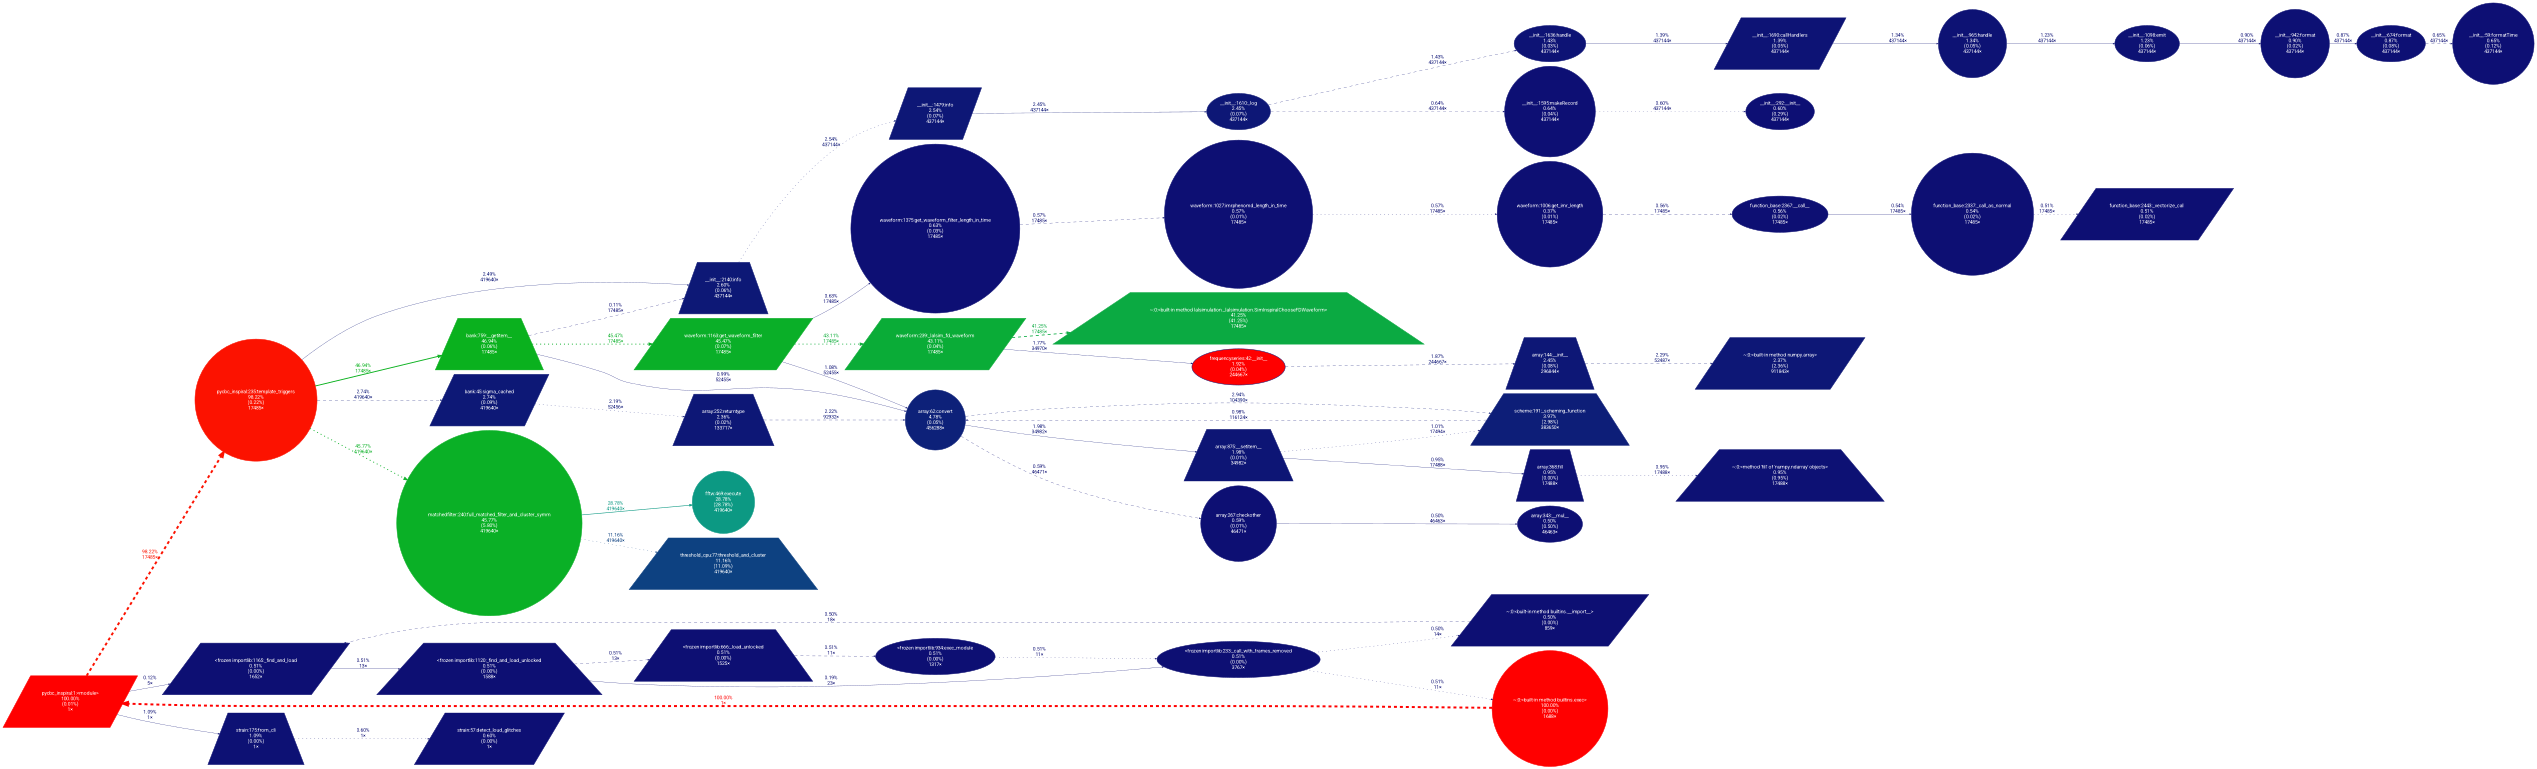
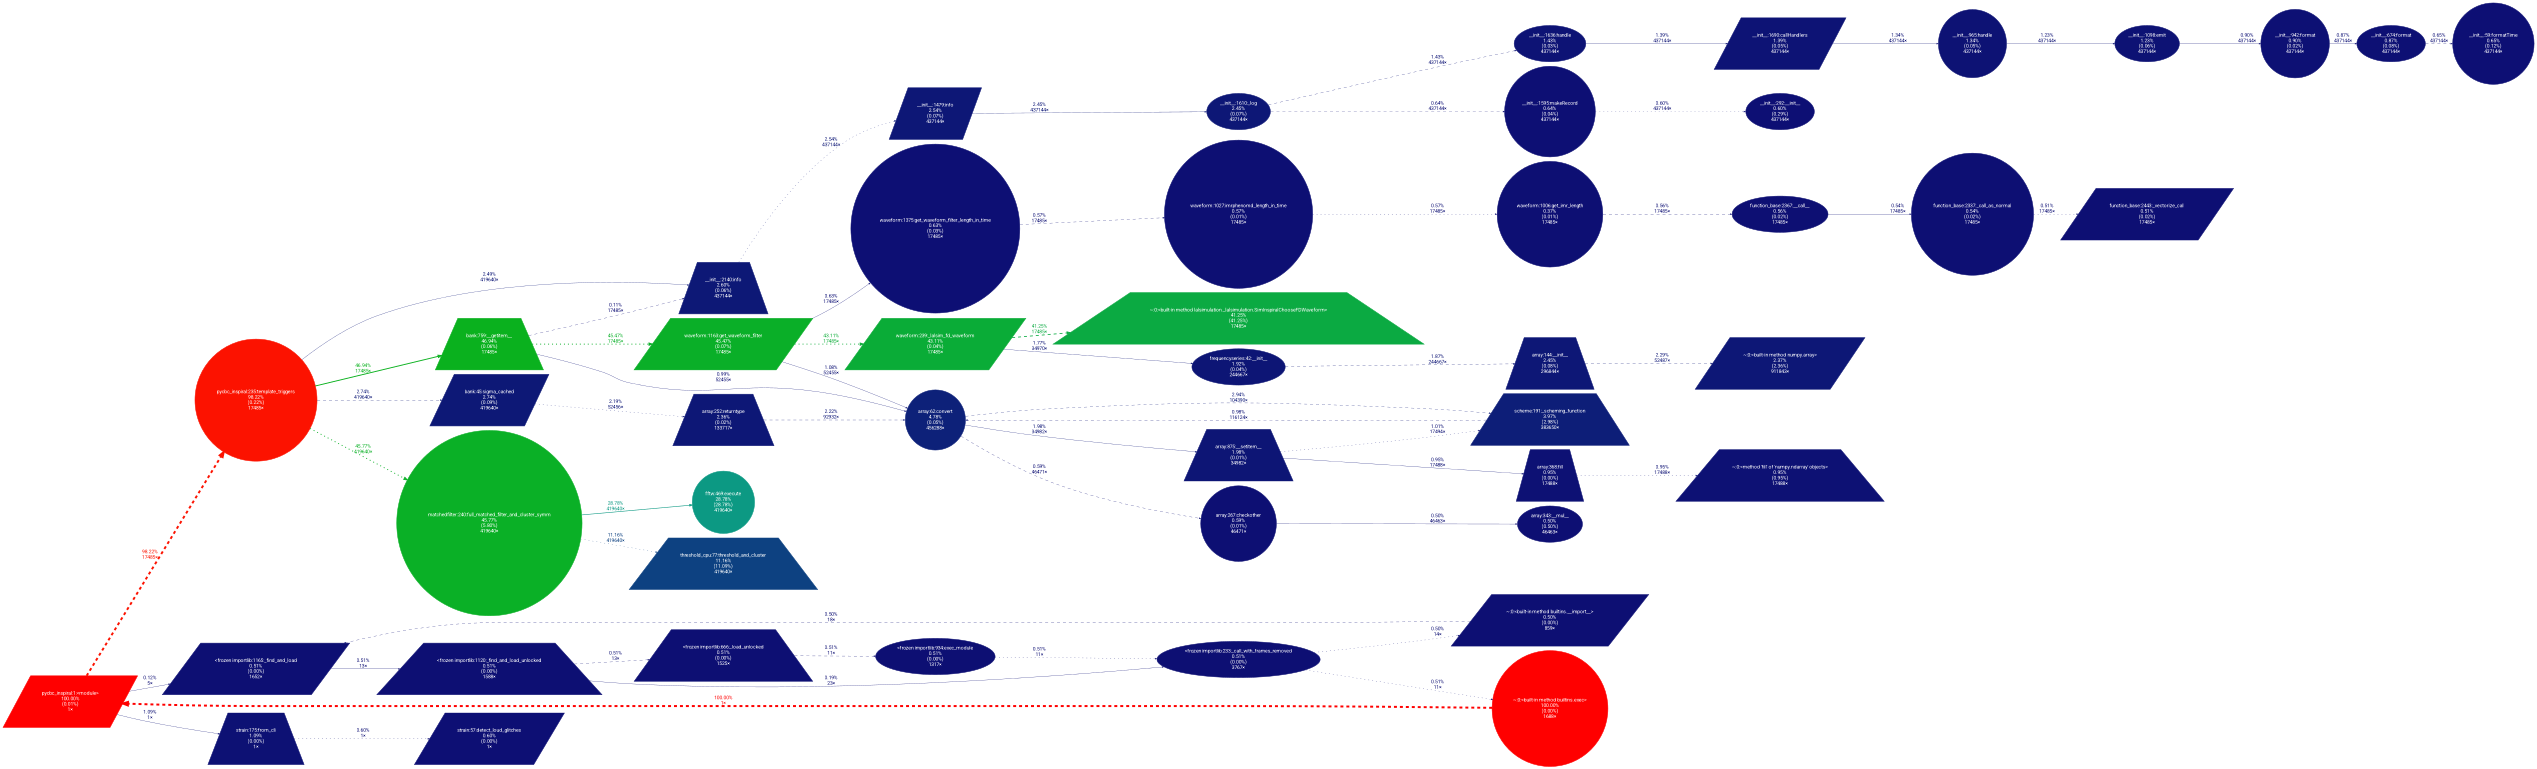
  digraph {
    fontname=Roboto
    nodesep=0.125
    rankdir=LR
    ranksep=0.25
    node [color="#0d0f73" fontcolor="#ffffff" fontname=Roboto fontsize=10.00 shape=circle style=filled]
    edge [arrowsize=0.35 color="#0d0f73" fontcolor="#0d0f73" fontname=Roboto fontsize=10.00 labeldistance=0.50 penwidth=0.50 style=solid]
    n1 [color="#0d0f74" height=0 label="__init__:292:__init__\n0.60%\n(0.29%)\n437144×" shape=ellipse width=0]
    n2 [height=0 label="<frozen importlib:666:_load_unlocked\n0.51%\n(0.00%)\n1525×" shape=trapezium width=0]
    n3 [height=0 label="<frozen importlib:934:exec_module\n0.51%\n(0.00%)\n1317×" shape=ellipse width=0]
    n4 [height=0 label="<frozen importlib:233:_call_with_frames_removed\n0.51%\n(0.00%)\n3767×" shape=ellipse width=0]
    n5 [height=0 label="~:0:<built-in method builtins.__import__>\n0.50%\n(0.00%)\n859×" shape=parallelogram width=0]
    n6 [color="#ff0000" height=0 label="~:0:<built-in method builtins.exec>\n100.00%\n(0.00%)\n1688×" width=0]
    n7 [height=0 label="<frozen importlib:1165:_find_and_load\n0.51%\n(0.00%)\n1652×" shape=parallelogram width=0]
    n8 [color="#ff0000" height=0 label="pycbc_inspiral:1:<module>\n100.00%\n(0.01%)\n1×" shape=parallelogram width=0]
    n9 [height=0 label="<frozen importlib:1120:_find_and_load_unlocked\n0.51%\n(0.00%)\n1588×" shape=trapezium width=0]
    n10 [color="#0d1174" height=0 label="strain:175:from_cli\n1.09%\n(0.00%)\n1×" shape=trapezium width=0]
    n11 [color="#fc1200" height=0 label="pycbc_inspiral:235:template_triggers\n98.22%\n(0.22%)\n17485×" width=0]
    n12 [color="#0d0f74" height=0 label="strain:57:detect_loud_glitches\n0.60%\n(0.00%)\n1×" shape=parallelogram width=0]
    n13 [color="#0d1876" height=0 label="bank:45:sigma_cached\n2.74%\n(0.09%)\n419640×" shape=parallelogram width=0]
    n14 [color="#0ab11e" height=0 label="bank:759:__getitem__\n46.94%\n(0.06%)\n17485×" shape=trapezium width=0]
    n15 [color="#0d1876" height=0 label="__init__:2140:info\n2.60%\n(0.06%)\n437144×" shape=trapezium width=0]
    n16 [color="#0ab026" height=0 label="matchedfilter:240:full_matched_filter_and_cluster_symm\n45.77%\n(5.80%)\n419640×" width=0]
    n17 [color="#0d1776" height=0 label="array:252:returntype\n2.36%\n(0.02%)\n133717×" shape=trapezium width=0]
    n18 [color="#0d2179" height=0 label="array:62:convert\n4.78%\n(0.05%)\n456288×" width=0]
    n19 [color="#0aaf28" height=0 label="waveform:1163:get_waveform_filter\n45.47%\n(0.07%)\n17485×" shape=parallelogram width=0]
    n20 [color="#0d1776" height=0 label="__init__:1479:info\n2.54%\n(0.07%)\n437144×" shape=parallelogram width=0]
    n21 [color="#0d4181" height=0 label="threshold_cpu:77:threshold_and_cluster\n11.16%\n(11.09%)\n419640×" shape=trapezium width=0]
    n22 [color="#0c9983" height=0 label="fftw:469:execute\n28.78%\n(28.78%)\n419640×" width=0]
    n23 [color="#0d1776" height=0 label="~:0:<built-in method numpy.array>\n2.37%\n(2.36%)\n911843×" shape=parallelogram width=0]
    n24 [color="#0d1274" height=0 label="__init__:1098:emit\n1.23%\n(0.06%)\n437144×" shape=ellipse width=0]
    n25 [color="#0d1074" height=0 label="__init__:942:format\n0.90%\n(0.02%)\n437144×" width=0]
    n26 [color="#0d1074" height=0 label="__init__:674:format\n0.87%\n(0.08%)\n437144×" shape=ellipse width=0]
    n27 [color="#0d0f74" height=0 label="__init__:59:formatTime\n0.65%\n(0.12%)\n437144×" width=0]
    n28 [color="#0d1e78" height=0 label="scheme:191:_scheming_function\n3.97%\n(2.98%)\n383650×" shape=trapezium width=0]
    n29 [color="#0d1575" height=0 label="array:875:__setitem__\n1.98%\n(0.01%)\n34982×" shape=trapezium width=0]
    n30 [height=0 label="array:267:checkother\n0.59%\n(0.01%)\n46471×" width=0]
    n31 [color="#0d1174" height=0 label="array:368:fill\n0.95%\n(0.00%)\n17488×" shape=trapezium width=0]
    n32 [height=0 label="array:343:__mul__\n0.50%\n(0.50%)\n46463×" shape=ellipse width=0]
    n33 [color="#0d1776" height=0 label="array:144:__init__\n2.45%\n(0.08%)\n296844×" shape=trapezium width=0]
    n34 [color="#0aac37" height=0 label="waveform:239:_lalsim_fd_waveform\n43.11%\n(0.04%)\n17485×" shape=parallelogram width=0]
    n35 [color="#0d0f74" height=0 label="waveform:1375:get_waveform_filter_length_in_time\n0.63%\n(0.03%)\n17485×" width=0]
-   n36 [color="#0d1575" height=0 label="frequencyseries:42:__init__\n1.92%\n(0.04%)\n244667×" shape=ellipse width=0 fillcolor="#ff0000"]
+   n36 [color="#0d1575" height=0 label="frequencyseries:42:__init__\n1.92%\n(0.04%)\n244667×" shape=ellipse width=0]
    n37 [color="#0baa42" height=0 label="~:0:<built-in method lalsimulation._lalsimulation.SimInspiralChooseFDWaveform>\n41.25%\n(41.25%)\n17485×" shape=trapezium width=0]
    n38 [height=0 label="waveform:1027:imrphenomd_length_in_time\n0.57%\n(0.01%)\n17485×" width=0]
    n39 [color="#0d1776" height=0 label="__init__:1610:_log\n2.45%\n(0.07%)\n437144×" shape=ellipse width=0]
    n40 [color="#0d1174" height=0 label="~:0:<method 'fill' of 'numpy.ndarray' objects>\n0.95%\n(0.95%)\n17488×" shape=trapezium width=0]
    n41 [height=0 label="function_base:2337:_call_as_normal\n0.54%\n(0.02%)\n17485×" width=0]
    n42 [height=0 label="function_base:2443:_vectorize_call\n0.51%\n(0.02%)\n17485×" shape=parallelogram width=0]
    n43 [height=0 label="waveform:1006:get_imr_length\n0.37%\n(0.01%)\n17485×" width=0]
    n44 [color="#0d1375" height=0 label="__init__:1636:handle\n1.43%\n(0.03%)\n437144×" shape=ellipse width=0]
    n45 [color="#0d0f74" height=0 label="__init__:1595:makeRecord\n0.64%\n(0.04%)\n437144×" width=0]
    n46 [color="#0d1375" height=0 label="__init__:1690:callHandlers\n1.39%\n(0.05%)\n437144×" shape=parallelogram width=0]
    n47 [color="#0d1274" height=0 label="__init__:965:handle\n1.34%\n(0.05%)\n437144×" width=0]
    n48 [height=0 label="function_base:2367:__call__\n0.56%\n(0.02%)\n17485×" shape=ellipse width=0]
    n2 -> n3 [label="0.51%\n11×" style=dashed]
    n3 -> n4 [label="0.51%\n11×" style=dotted]
    n4 -> n5 [label="0.50%\n14×" style=dotted]
    n4 -> n6 [label="0.51%\n11×" style=dotted]
    n5 -> n7 [label="0.50%\n18×" style=dashed]
    n6 -> n8 [arrowsize=1.00 color="#ff0000" fontcolor="#ff0000" label="100.00%\n1×" labeldistance=4.00 penwidth=4.00 style=dashed]
    n7 -> n9 [label="0.51%\n13×"]
    n8 -> n7 [color="#0d0d73" fontcolor="#0d0d73" label="0.12%\n5×"]
    n8 -> n10 [color="#0d1174" fontcolor="#0d1174" label="1.09%\n1×"]
    n8 -> n11 [arrowsize=0.99 color="#fc1200" fontcolor="#fc1200" label="98.22%\n17485×" labeldistance=3.93 penwidth=3.93 style=dashed]
    n9 -> n2 [label="0.51%\n13×" style=dashed]
    n9 -> n4 [color="#0d0e73" fontcolor="#0d0e73" label="0.19%\n23×"]
    n10 -> n12 [color="#0d0f74" fontcolor="#0d0f74" label="0.60%\n1×" style=dotted]
    n11 -> n13 [color="#0d1876" fontcolor="#0d1876" label="2.74%\n419640×" style=dashed]
    n11 -> n14 [arrowsize=0.69 color="#0ab11e" fontcolor="#0ab11e" label="46.94%\n17485×" labeldistance=1.88 penwidth=1.88]
    n11 -> n15 [color="#0d1776" fontcolor="#0d1776" label="2.49%\n419640×"]
    n11 -> n16 [arrowsize=0.68 color="#0ab026" fontcolor="#0ab026" label="45.77%\n419640×" labeldistance=1.83 penwidth=1.83 style=dotted]
    n13 -> n17 [color="#0d1676" fontcolor="#0d1676" label="2.19%\n52456×" style=dotted]
    n14 -> n15 [color="#0d0d73" fontcolor="#0d0d73" label="0.11%\n17485×" style=dashed]
    n14 -> n18 [color="#0d1174" fontcolor="#0d1174" label="0.99%\n52455×"]
    n14 -> n19 [arrowsize=0.67 color="#0aaf28" fontcolor="#0aaf28" label="45.47%\n17485×" labeldistance=1.82 penwidth=1.82 style=dotted]
    n15 -> n20 [color="#0d1776" fontcolor="#0d1776" label="2.54%\n437144×" style=dotted]
    n16 -> n21 [color="#0d4181" fontcolor="#0d4181" label="11.16%\n419640×" style=dotted]
    n16 -> n22 [arrowsize=0.54 color="#0c9983" fontcolor="#0c9983" label="28.78%\n419640×" labeldistance=1.15 penwidth=1.15]
    n17 -> n18 [color="#0d1676" fontcolor="#0d1676" label="2.22%\n92932×" style=dashed]
    n18 -> n28 [color="#0d1977" fontcolor="#0d1977" label="2.94%\n104390×" style=dashed]
    n18 -> n29 [color="#0d1575" fontcolor="#0d1575" label="1.98%\n34982×"]
    n18 -> n30 [label="0.59%\n46471×" style=dashed]
    n19 -> n18 [color="#0d1174" fontcolor="#0d1174" label="1.08%\n52455×"]
    n19 -> n34 [arrowsize=0.66 color="#0aac37" fontcolor="#0aac37" label="43.11%\n17485×" labeldistance=1.72 penwidth=1.72 style=dotted]
    n19 -> n35 [color="#0d0f74" fontcolor="#0d0f74" label="0.63%\n17485×"]
    n20 -> n39 [color="#0d1776" fontcolor="#0d1776" label="2.45%\n437144×"]
    n24 -> n25 [color="#0d1074" fontcolor="#0d1074" label="0.90%\n437144×"]
    n25 -> n26 [color="#0d1074" fontcolor="#0d1074" label="0.87%\n437144×"]
    n26 -> n27 [color="#0d0f74" fontcolor="#0d0f74" label="0.65%\n437144×" style=dashed]
    n28 -> n18 [color="#0d1174" fontcolor="#0d1174" label="0.98%\n116124×" style=dashed]
    n29 -> n28 [color="#0d1174" fontcolor="#0d1174" label="1.01%\n17494×" style=dotted]
    n29 -> n31 [color="#0d1174" fontcolor="#0d1174" label="0.95%\n17488×"]
    n30 -> n32 [label="0.50%\n46463×"]
    n31 -> n40 [color="#0d1174" fontcolor="#0d1174" label="0.95%\n17488×" style=dotted]
    n33 -> n23 [color="#0d1676" fontcolor="#0d1676" label="2.29%\n52487×" style=dashed]
    n34 -> n36 [color="#0d1475" fontcolor="#0d1475" label="1.77%\n34970×"]
    n34 -> n37 [arrowsize=0.64 color="#0baa42" fontcolor="#0baa42" label="41.25%\n17485×" labeldistance=1.65 penwidth=1.65 style=dashed]
    n35 -> n38 [label="0.57%\n17485×" style=dashed]
    n36 -> n33 [color="#0d1575" fontcolor="#0d1575" label="1.87%\n244667×" style=dashed]
    n38 -> n43 [label="0.57%\n17485×" style=dotted]
    n39 -> n44 [color="#0d1375" fontcolor="#0d1375" label="1.43%\n437144×" style=dashed]
    n39 -> n45 [color="#0d0f74" fontcolor="#0d0f74" label="0.64%\n437144×" style=dashed]
    n41 -> n42 [label="0.51%\n17485×" style=dotted]
    n43 -> n48 [label="0.56%\n17485×" style=dashed]
    n44 -> n46 [color="#0d1375" fontcolor="#0d1375" label="1.39%\n437144×"]
    n45 -> n1 [color="#0d0f74" fontcolor="#0d0f74" label="0.60%\n437144×" style=dotted]
    n46 -> n47 [color="#0d1274" fontcolor="#0d1274" label="1.34%\n437144×"]
    n47 -> n24 [color="#0d1274" fontcolor="#0d1274" label="1.23%\n437144×"]
    n48 -> n41 [label="0.54%\n17485×"]
  }
